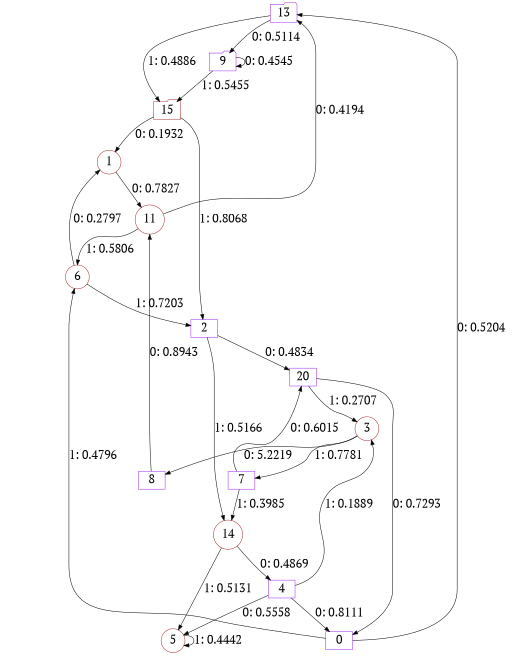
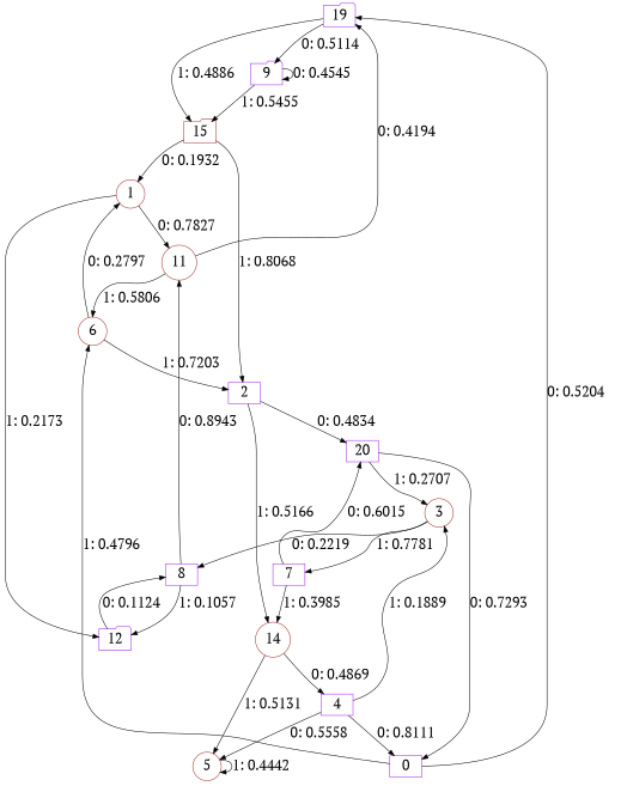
  digraph {
    fontname="PT Serif"
    node [color=purple fontname="PT Serif" fontsize=24 shape=box]
    edge [fontname="PT Serif" fontsize=24]
-   13 [shape=folder]
+   13 [shape=folder label=19]
    0
    6 [color=brown shape=circle]
    9 [shape=folder]
    15 [color=brown shape=folder]
    1 [color=brown shape=circle]
    2
    11 [color=brown shape=circle]
+   12 [shape=folder]
    n10 [label=20]
    14 [color=brown shape=circle]
    8
    7
    3 [color=brown shape=circle]
    4
    5 [color=brown shape=circle]
    13 -> 9 [label="0: 0.5114   "]
    13 -> 15 [label="1: 0.4886   "]
    0 -> 13 [label="0: 0.5204   "]
    0 -> 6 [label="1: 0.4796   "]
    6 -> 1 [label="0: 0.2797   "]
    6 -> 2 [label="1: 0.7203   "]
    9 -> 9 [label="0: 0.4545   "]
    9 -> 15 [label="1: 0.5455   "]
    15 -> 1 [label="0: 0.1932   "]
    15 -> 2 [label="1: 0.8068   "]
    1 -> 11 [label="0: 0.7827   "]
+   1 -> 12 [label="1: 0.2173   "]
    2 -> n10 [label="0: 0.4834   "]
    2 -> 14 [label="1: 0.5166   "]
    11 -> 13 [label="0: 0.4194   "]
    11 -> 6 [label="1: 0.5806   "]
+   12 -> 8 [label="0: 0.1124   "]
    n10 -> 0 [label="0: 0.7293   "]
    n10 -> 3 [label="1: 0.2707   "]
    14 -> 4 [label="0: 0.4869   "]
    14 -> 5 [label="1: 0.5131   "]
    8 -> 11 [label="0: 0.8943   "]
+   8 -> 12 [label="1: 0.1057   "]
    7 -> n10 [label="0: 0.6015   "]
    7 -> 14 [label="1: 0.3985   "]
-   3 -> 8 [label="0: 5.2219   "]
+   3 -> 8 [label="0: 0.2219   "]
    3 -> 7 [label="1: 0.7781   "]
    4 -> 0 [label="0: 0.8111   "]
    4 -> 3 [label="1: 0.1889   "]
    4 -> 5 [label="0: 0.5558   "]
    5 -> 5 [label="1: 0.4442   "]
  }
